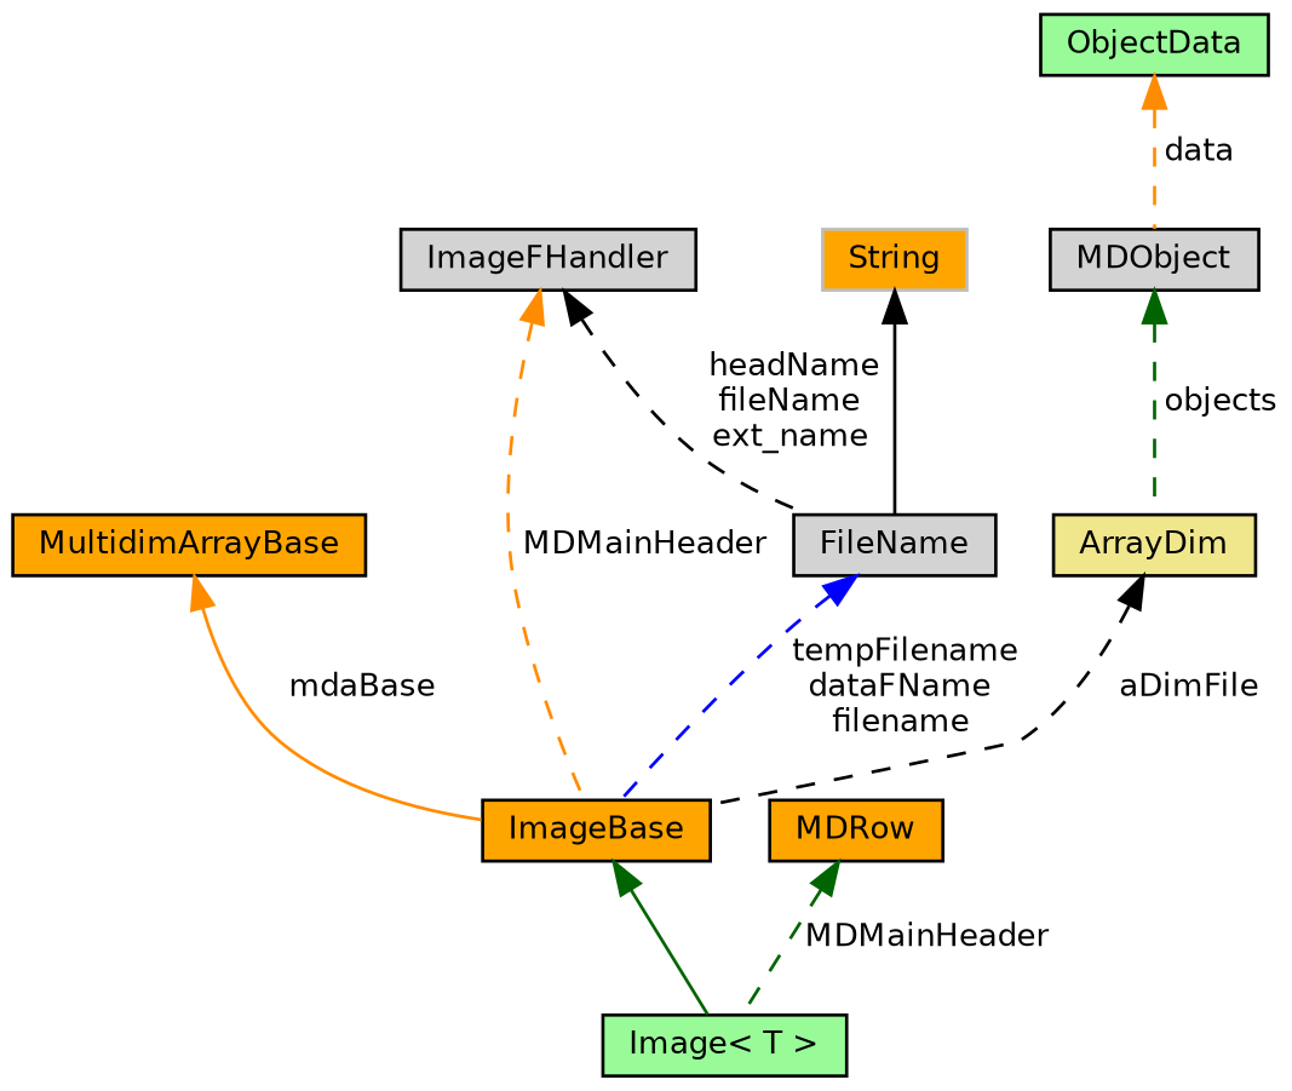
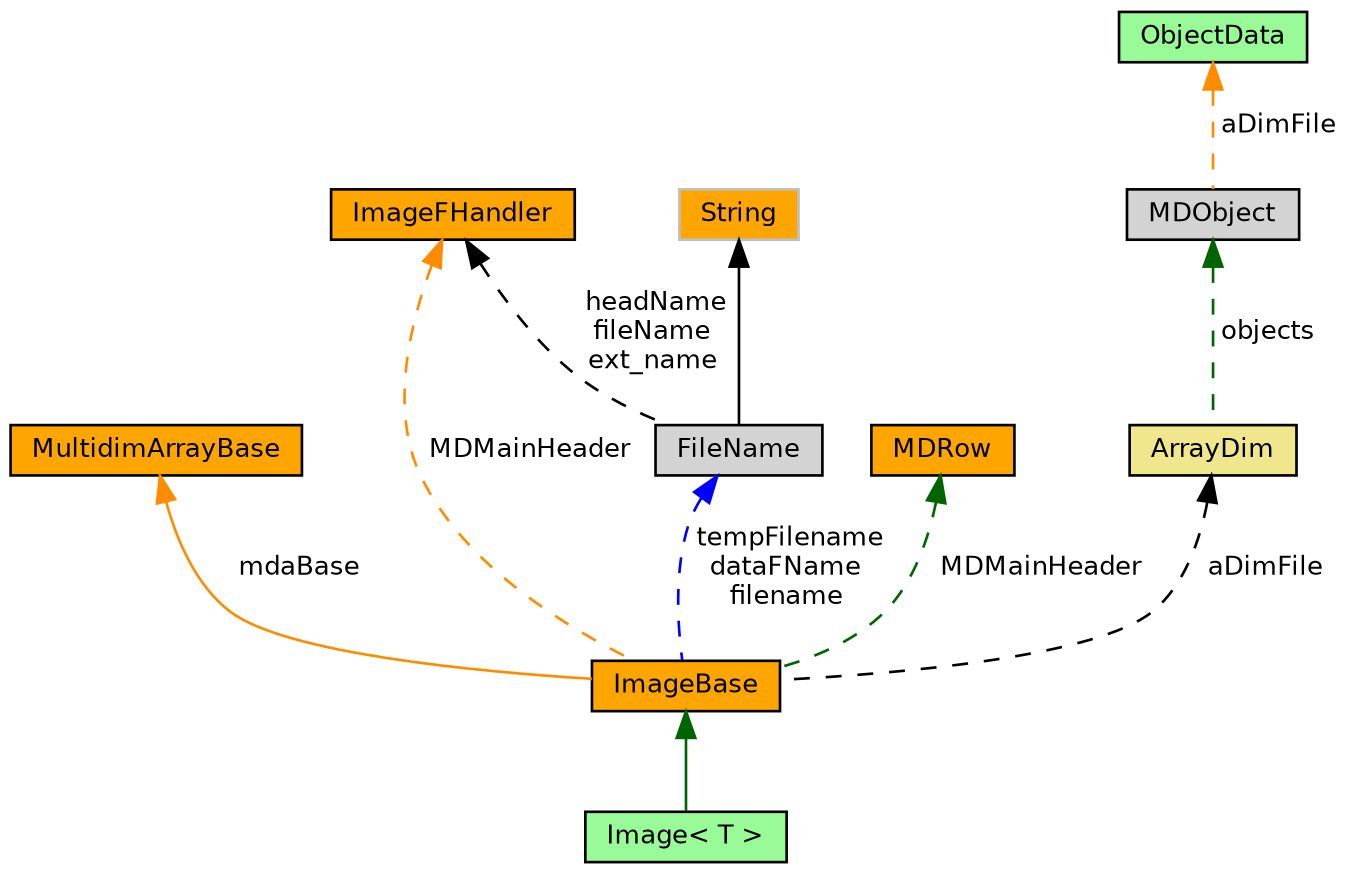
  digraph {
    node [color=black fillcolor=orange fontname=Helvetica fontsize=10 shape=record style=filled]
    edge [color=darkgreen dir=back fontname=Helvetica fontsize=10 labelfontname=Helvetica labelfontsize=10 style=dashed]
    n1 [fillcolor=palegreen fontcolor=black height=0.2 label="Image\< T \>" width=0.4]
    n2 [height=0.2 label=ImageBase width=0.4]
    n3 [height=0.2 label=MultidimArrayBase width=0.4]
-   n4 [fillcolor=lightgrey height=0.2 label=ImageFHandler width=0.4]
+   n4 [height=0.2 label=ImageFHandler width=0.4]
    n5 [fillcolor=lightgrey height=0.2 label=FileName width=0.4]
    n6 [color=grey75 height=0.2 label=String width=0.4]
    n7 [height=0.2 label=MDRow width=0.4]
    n8 [fillcolor=lightgrey height=0.2 label=MDObject width=0.4]
    n9 [fillcolor=khaki height=0.2 label=ArrayDim width=0.4]
    n10 [fillcolor=palegreen height=0.2 label=ObjectData width=0.4]
    n2 -> n1 [style=solid]
    n3 -> n2 [color=darkorange label=" mdaBase" style=solid]
    n4 -> n2 [color=darkorange label=" MDMainHeader"]
    n4 -> n5 [color=black label=" headName\nfileName\next_name"]
    n5 -> n2 [color=blue label=" tempFilename\ndataFName\nfilename"]
    n6 -> n5 [color=black style=solid]
-   n7 -> n1 [label=" MDMainHeader"]
+   n7 -> n2 [label=" MDMainHeader"]
    n8 -> n9 [label=" objects"]
    n9 -> n2 [color=black label=" aDimFile"]
-   n10 -> n8 [color=darkorange label=" data"]
+   n10 -> n8 [color=darkorange label=" aDimFile"]
  }
